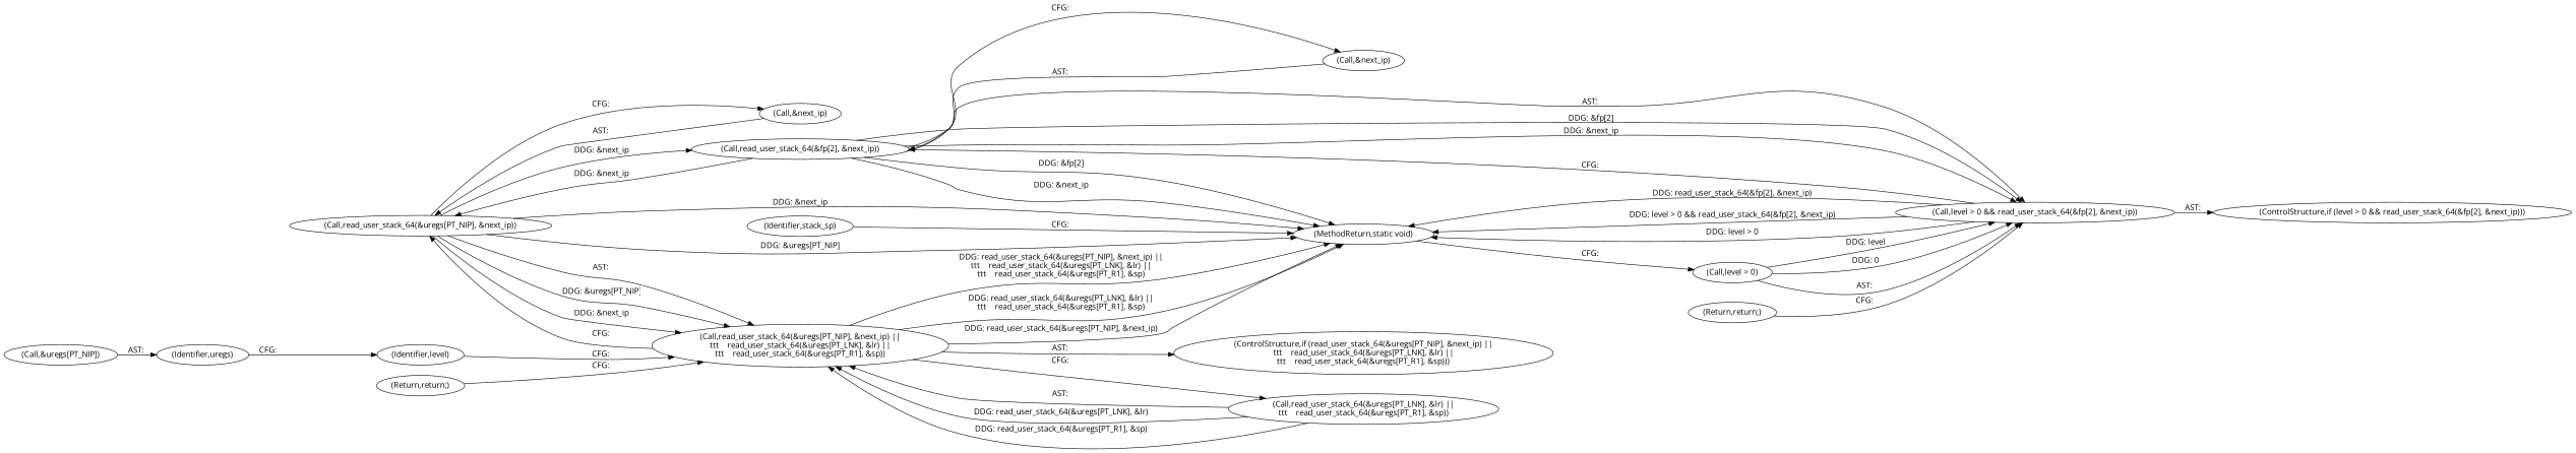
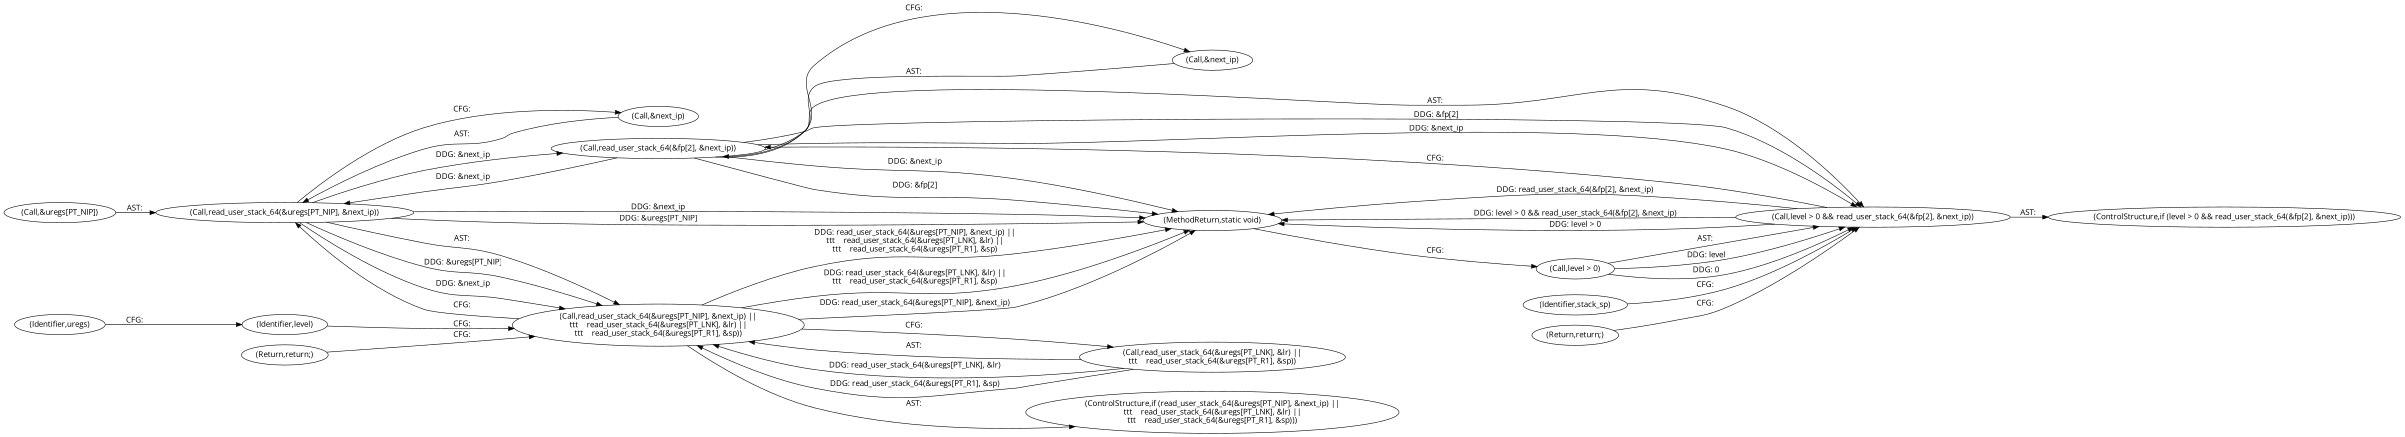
  digraph {
    fontname="Open Sans"
    rankdir=LR
    node [fontname="Open Sans"]
    edge [fontname="Open Sans"]
    n1 [label="(Call,read_user_stack_64(&uregs[PT_NIP], &next_ip))"]
    n2 [label="(Call,read_user_stack_64(&fp[2], &next_ip))"]
    n3 [label="(Call,read_user_stack_64(&uregs[PT_NIP], &next_ip) ||\n\t\t\t    read_user_stack_64(&uregs[PT_LNK], &lr) ||\n\t\t\t    read_user_stack_64(&uregs[PT_R1], &sp))"]
    n4 [label="(MethodReturn,static void)"]
    n5 [label="(Call,&next_ip)"]
    n6 [label="(Call,level > 0 && read_user_stack_64(&fp[2], &next_ip))"]
    n7 [label="(Call,&next_ip)"]
    n8 [label="(Call,read_user_stack_64(&uregs[PT_LNK], &lr) ||\n\t\t\t    read_user_stack_64(&uregs[PT_R1], &sp))"]
    n9 [label="(ControlStructure,if (read_user_stack_64(&uregs[PT_NIP], &next_ip) ||\n\t\t\t    read_user_stack_64(&uregs[PT_LNK], &lr) ||\n\t\t\t    read_user_stack_64(&uregs[PT_R1], &sp)))"]
    n10 [label="(Call,level > 0)"]
    n11 [label="(ControlStructure,if (level > 0 && read_user_stack_64(&fp[2], &next_ip)))"]
    n12 [label="(Identifier,level)"]
    n13 [label="(Call,&uregs[PT_NIP])"]
    n14 [label="(Identifier,stack_sp)"]
    n15 [label="(Identifier,uregs)"]
    n16 [label="(Return,return;)"]
    n17 [label="(Return,return;)"]
    n1 -> n2 [label="DDG: &next_ip"]
    n1 -> n3 [label="AST: "]
    n1 -> n3 [label="DDG: &uregs[PT_NIP]"]
    n1 -> n3 [label="DDG: &next_ip"]
    n1 -> n4 [label="DDG: &next_ip"]
    n1 -> n4 [label="DDG: &uregs[PT_NIP]"]
    n1 -> n5 [label="CFG: "]
    n2 -> n1 [label="DDG: &next_ip"]
    n2 -> n4 [label="DDG: &next_ip"]
    n2 -> n4 [label="DDG: &fp[2]"]
    n2 -> n6 [label="AST: "]
    n2 -> n6 [label="DDG: &fp[2]"]
    n2 -> n6 [label="DDG: &next_ip"]
    n2 -> n7 [label="CFG: "]
    n3 -> n1 [label="CFG: "]
    n3 -> n4 [label="DDG: read_user_stack_64(&uregs[PT_NIP], &next_ip) ||\n\t\t\t    read_user_stack_64(&uregs[PT_LNK], &lr) ||\n\t\t\t    read_user_stack_64(&uregs[PT_R1], &sp)"]
    n3 -> n4 [label="DDG: read_user_stack_64(&uregs[PT_LNK], &lr) ||\n\t\t\t    read_user_stack_64(&uregs[PT_R1], &sp)"]
    n3 -> n4 [label="DDG: read_user_stack_64(&uregs[PT_NIP], &next_ip)"]
    n3 -> n8 [label="CFG: "]
    n3 -> n9 [label="AST: "]
    n4 -> n10 [label="CFG: "]
    n5 -> n1 [label="AST: "]
    n6 -> n2 [label="CFG: "]
    n6 -> n4 [label="DDG: read_user_stack_64(&fp[2], &next_ip)"]
    n6 -> n4 [label="DDG: level > 0 && read_user_stack_64(&fp[2], &next_ip)"]
    n6 -> n4 [label="DDG: level > 0"]
    n6 -> n11 [label="AST: "]
    n7 -> n2 [label="AST: "]
    n8 -> n3 [label="AST: "]
    n8 -> n3 [label="DDG: read_user_stack_64(&uregs[PT_LNK], &lr)"]
    n8 -> n3 [label="DDG: read_user_stack_64(&uregs[PT_R1], &sp)"]
    n10 -> n6 [label="AST: "]
    n10 -> n6 [label="DDG: level"]
    n10 -> n6 [label="DDG: 0"]
    n12 -> n3 [label="CFG: "]
-   n13 -> n15 [label="AST: "]
-   n14 -> n4 [label="CFG: "]
+   n13 -> n1 [label="AST: "]
+   n14 -> n6 [label="CFG: "]
    n15 -> n12 [label="CFG: "]
    n16 -> n3 [label="CFG: "]
    n17 -> n6 [label="CFG: "]
  }
